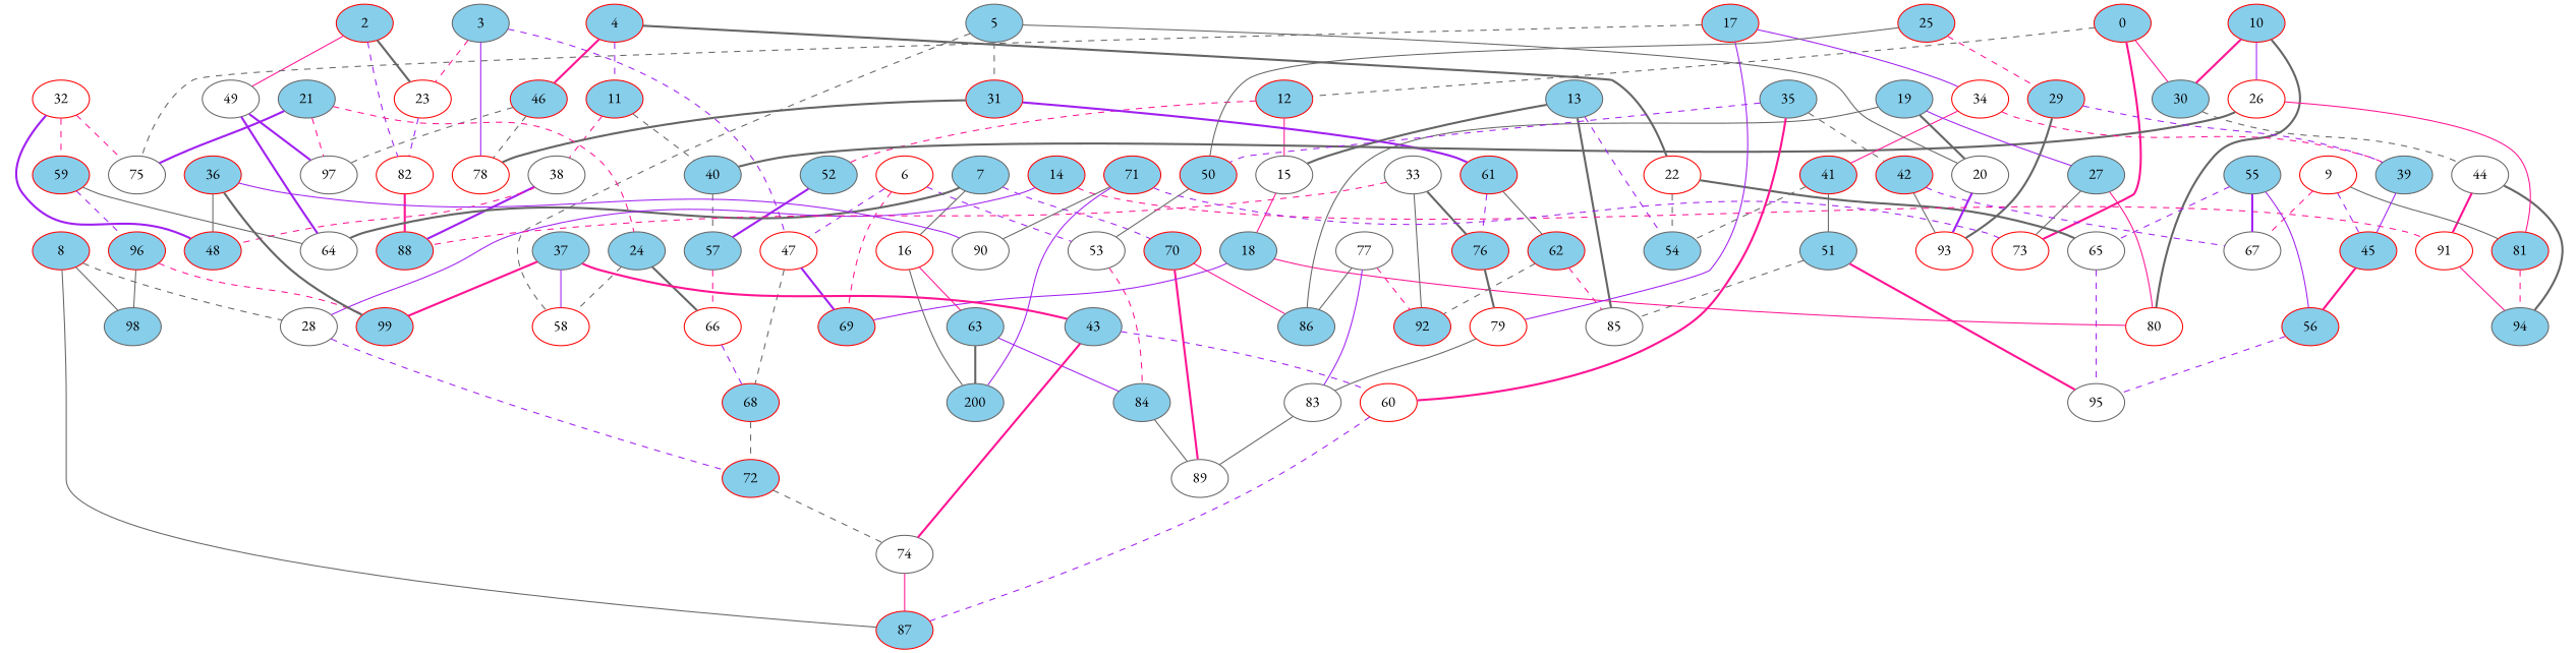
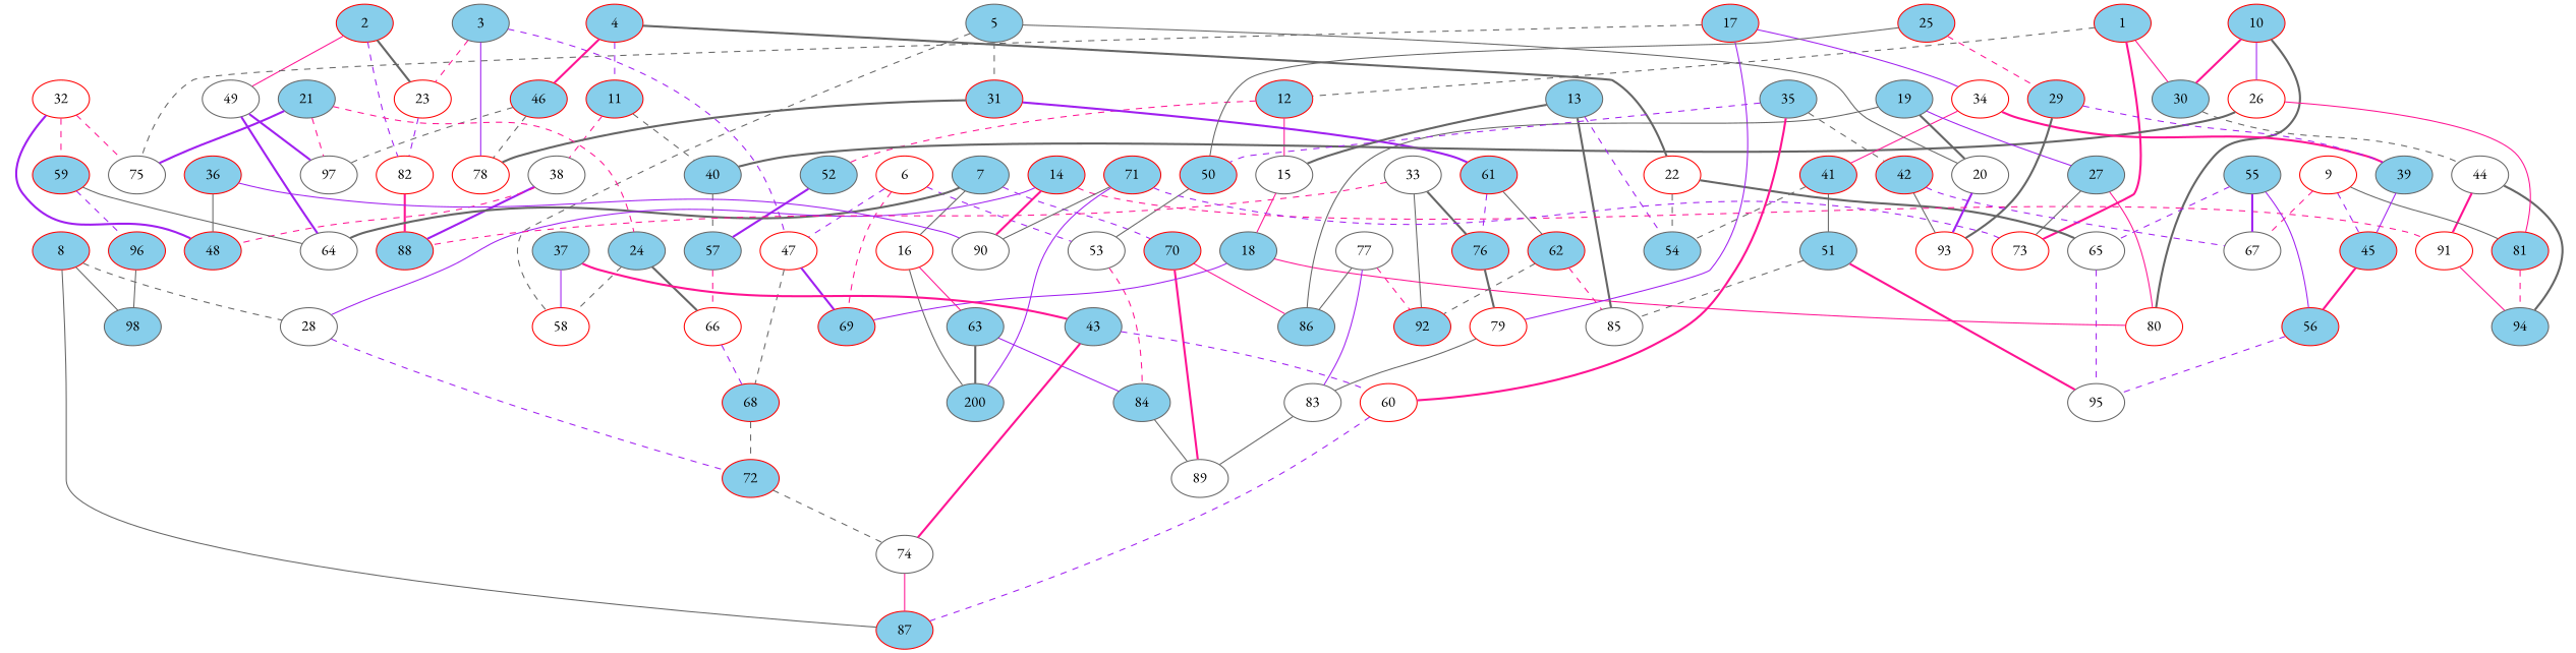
  graph {
    fontname="EB Garamond"
    node [color=red fillcolor=skyblue fontname="EB Garamond" style=filled]
    edge [color=gray40 fontname="EB Garamond" style=dashed]
-   1 [label=0]
+   1
    12
    30 [color=gray40]
    73 [fillcolor=white]
    15 [color=gray40 fillcolor=white]
    52 [color=gray40]
    44 [color=gray40 fillcolor=white]
    23 [fillcolor=white]
    2
    49 [color=gray40 fillcolor=white]
    82 [fillcolor=white]
    64 [color=gray40 fillcolor=white]
    97 [color=gray40 fillcolor=white]
    88
    3 [color=gray40]
    78 [fillcolor=white]
    47 [fillcolor=white]
    98 [color=gray40]
    4
    11
    22 [fillcolor=white]
    46
    38 [color=gray40 fillcolor=white]
    40 [color=gray40]
    54 [color=gray40]
    65 [color=gray40 fillcolor=white]
    5 [color=gray40]
    20 [color=gray40 fillcolor=white]
    31
    58 [fillcolor=white]
    93 [fillcolor=white]
    61
    6 [fillcolor=white]
    53 [color=gray40 fillcolor=white]
    69
    68
    84 [color=gray40]
    7 [color=gray40]
    16 [fillcolor=white]
    70
    63 [color=gray40]
    n42 [color=gray40 label=200]
    86 [color=gray40]
    89 [color=gray40 fillcolor=white]
    8
    28 [color=gray40 fillcolor=white]
    87
    72
    9 [fillcolor=white]
    45
    67 [color=gray40 fillcolor=white]
    81
    56
    94 [color=gray40]
    10
    26 [fillcolor=white]
    80 [fillcolor=white]
    48
    57 [color=gray40]
    18 [color=gray40]
    13 [color=gray40]
    85 [color=gray40 fillcolor=white]
    14
    90 [color=gray40 fillcolor=white]
    91 [fillcolor=white]
    34 [fillcolor=white]
    17
    75 [color=gray40 fillcolor=white]
    79 [fillcolor=white]
    39 [color=gray40]
    41
    83 [color=gray40 fillcolor=white]
    19 [color=gray40]
    27 [color=gray40]
    21 [color=gray40]
    24 [color=gray40]
    66 [fillcolor=white]
    95 [color=gray40 fillcolor=white]
    25
    29
    50
    74 [color=gray40 fillcolor=white]
    76
    62
    32 [fillcolor=white]
    59
    96
    33 [color=gray40 fillcolor=white]
    92
    51 [color=gray40]
    35 [color=gray40]
    42
    60 [fillcolor=white]
    36
-   99
    37 [color=gray40]
    43 [color=gray40]
    55 [color=gray40]
    71
    77 [color=gray40 fillcolor=white]
    1 -- 12
    1 -- 30 [color=deeppink style=solid]
    1 -- 73 [color=deeppink style=bold]
    12 -- 15 [color=deeppink style=solid]
    12 -- 52 [color=deeppink]
    30 -- 44
    15 -- 18 [color=deeppink style=solid]
    52 -- 57 [color=purple style=bold]
    44 -- 94 [style=bold]
    44 -- 91 [color=deeppink style=bold]
    23 -- 82 [color=purple]
    2 -- 23 [style=bold]
    2 -- 49 [color=deeppink style=solid]
    2 -- 82 [color=purple]
    49 -- 64 [color=purple style=bold]
    49 -- 97 [color=purple style=bold]
    82 -- 88 [color=deeppink style=bold]
    3 -- 23 [color=deeppink]
    3 -- 78 [color=purple style=solid]
    3 -- 47 [color=purple]
    47 -- 69 [color=purple style=bold]
    47 -- 68
    4 -- 11 [color=purple]
    4 -- 22 [style=bold]
    4 -- 46 [color=deeppink style=bold]
    11 -- 38 [color=deeppink]
    11 -- 40
    22 -- 54
    22 -- 65 [style=bold]
    46 -- 97
    46 -- 78
    38 -- 88 [color=purple style=bold]
    38 -- 48 [color=deeppink]
    40 -- 57
    65 -- 95 [color=purple]
    5 -- 20 [style=solid]
    5 -- 31
    5 -- 58
    20 -- 93 [color=purple style=bold]
    31 -- 78 [style=bold]
    31 -- 61 [color=purple style=bold]
    61 -- 76 [color=purple]
    61 -- 62 [style=solid]
    6 -- 47 [color=purple]
    6 -- 53 [color=purple]
    6 -- 69 [color=deeppink]
    53 -- 84 [color=deeppink]
    68 -- 72
    84 -- 89 [style=solid]
    7 -- 64 [style=bold]
    7 -- 16 [style=solid]
    7 -- 70 [color=purple]
    16 -- 63 [color=deeppink style=solid]
    16 -- n42 [style=solid]
    70 -- 86 [color=deeppink style=solid]
    70 -- 89 [color=deeppink style=bold]
    63 -- 84 [color=purple style=solid]
    63 -- n42 [style=bold]
    8 -- 98 [style=solid]
    8 -- 28
    8 -- 87 [style=solid]
    28 -- 72 [color=purple]
    72 -- 74
    9 -- 45 [color=purple]
    9 -- 67 [color=deeppink]
    9 -- 81 [style=solid]
    45 -- 56 [color=deeppink style=bold]
    81 -- 94 [color=deeppink]
    56 -- 95 [color=purple]
    10 -- 30 [color=deeppink style=bold]
    10 -- 26 [color=purple style=solid]
    10 -- 80 [style=bold]
    26 -- 40 [style=bold]
    26 -- 81 [color=deeppink style=solid]
    57 -- 66 [color=deeppink]
    18 -- 69 [color=purple style=solid]
    18 -- 80 [color=deeppink style=solid]
    13 -- 15 [style=bold]
    13 -- 54 [color=purple]
    13 -- 85 [style=bold]
    14 -- 28 [color=purple style=solid]
+   14 -- 90 [color=deeppink style=bold]
    14 -- 91 [color=deeppink]
    91 -- 94 [color=deeppink style=solid]
-   34 -- 39 [color=deeppink]
+   34 -- 39 [color=deeppink style=bold]
    34 -- 41 [color=deeppink style=solid]
    17 -- 34 [color=purple style=solid]
    17 -- 75
    17 -- 79 [color=purple style=solid]
    79 -- 83 [style=solid]
    39 -- 45 [color=purple style=solid]
    41 -- 54
    41 -- 51 [style=solid]
    83 -- 89 [style=solid]
    19 -- 20 [style=bold]
    19 -- 86 [style=solid]
    19 -- 27 [color=purple style=solid]
    27 -- 73 [style=solid]
    27 -- 80 [color=deeppink style=solid]
    21 -- 97 [color=deeppink]
    21 -- 75 [color=purple style=bold]
    21 -- 24 [color=deeppink]
    24 -- 58
    24 -- 66 [style=bold]
    66 -- 68 [color=purple]
    25 -- 29 [color=deeppink]
    25 -- 50 [style=solid]
    29 -- 93 [style=bold]
    29 -- 39 [color=purple]
    50 -- 53 [style=solid]
    74 -- 87 [color=deeppink style=solid]
    76 -- 79 [style=bold]
    62 -- 85 [color=deeppink]
    62 -- 92
    32 -- 48 [color=purple style=bold]
    32 -- 75 [color=deeppink]
    32 -- 59 [color=deeppink]
    59 -- 64 [style=solid]
    59 -- 96 [color=purple]
    96 -- 98 [style=solid]
-   96 -- 99 [color=deeppink]
    33 -- 88 [color=deeppink]
    33 -- 76 [style=bold]
    33 -- 92 [style=solid]
    51 -- 85
    51 -- 95 [color=deeppink style=bold]
    35 -- 50 [color=purple]
    35 -- 42
    35 -- 60 [color=deeppink style=bold]
    42 -- 93 [style=solid]
    42 -- 67 [color=purple]
    60 -- 87 [color=purple]
    36 -- 48 [style=solid]
    36 -- 90 [color=purple style=solid]
-   36 -- 99 [style=bold]
    37 -- 58 [color=purple style=solid]
-   37 -- 99 [color=deeppink style=bold]
    37 -- 43 [color=deeppink style=bold]
    43 -- 74 [color=deeppink style=bold]
    43 -- 60 [color=purple]
    55 -- 65 [color=purple]
    55 -- 67 [color=purple style=bold]
    55 -- 56 [color=purple style=solid]
    71 -- 73 [color=purple]
    71 -- n42 [color=purple style=solid]
    71 -- 90 [style=solid]
    77 -- 86 [style=solid]
    77 -- 83 [color=purple style=solid]
    77 -- 92 [color=deeppink]
  }
